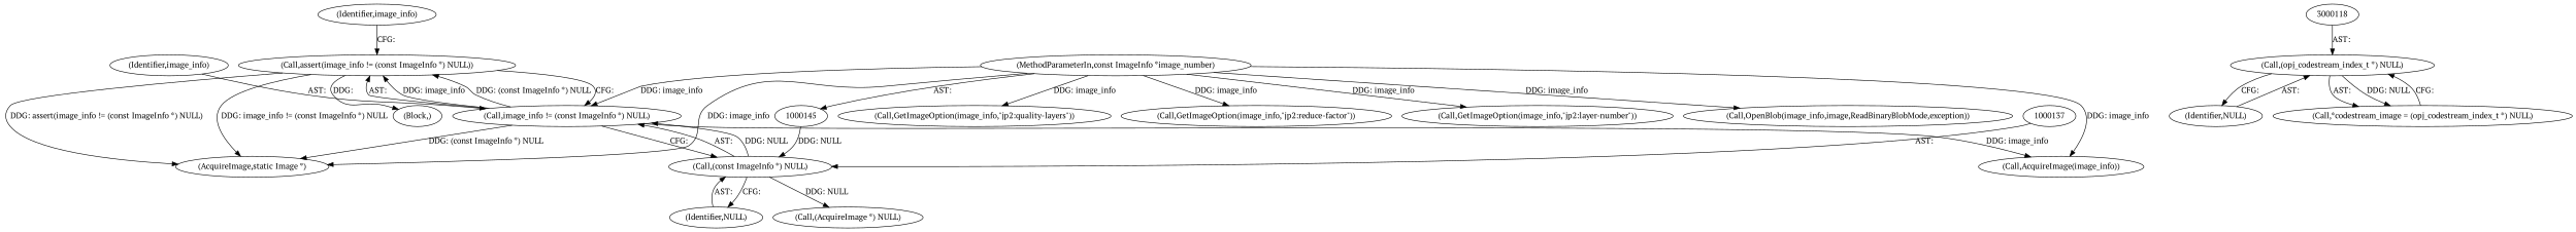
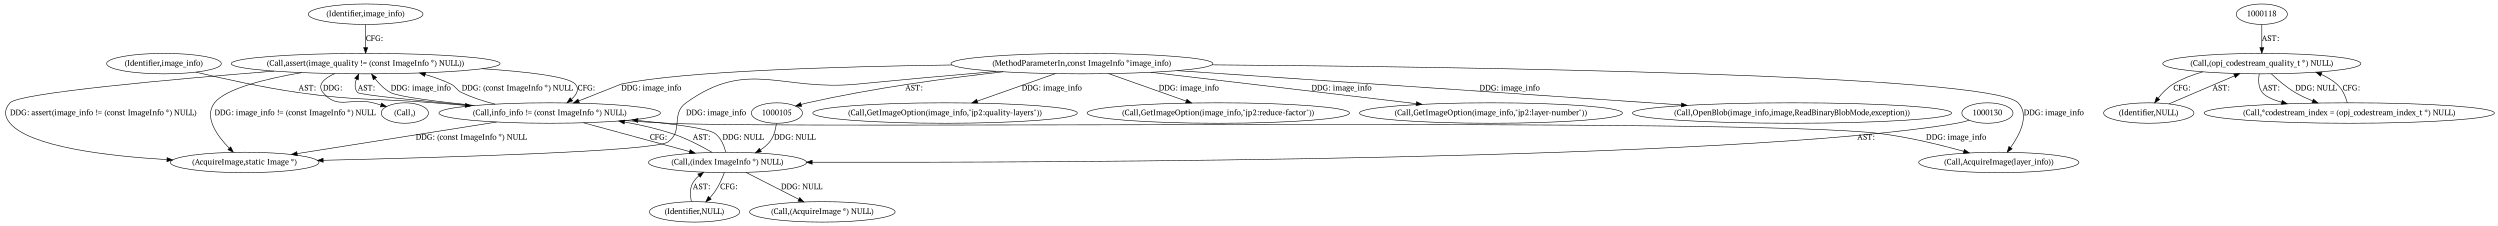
  digraph {
    fontname="PT Serif"
    node [fontname="PT Serif"]
    edge [fontname="PT Serif"]
-   n1 [label="(Call,assert(image_info != (const ImageInfo *) NULL))"]
-   n2 [label="(Call,image_info != (const ImageInfo *) NULL)"]
+   n1 [label="(Call,assert(image_quality != (const ImageInfo *) NULL))"]
+   n2 [label="(Call,info_info != (const ImageInfo *) NULL)"]
    n3 [label="(AcquireImage,static Image *)"]
-   n4 [label="(Block,)"]
-   n5 [label="(Call,(const ImageInfo *) NULL)"]
-   n6 [label="(Call,AcquireImage(image_info))"]
+   n4 [label="(Call,)"]
+   n5 [label="(Call,(index ImageInfo *) NULL)"]
+   n6 [label="(Call,AcquireImage(layer_info))"]
    n7 [label="(Identifier,NULL)"]
    n8 [label="(Call,(AcquireImage *) NULL)"]
-   n9 [label="(MethodParameterIn,const ImageInfo *image_number)"]
+   n9 [label="(MethodParameterIn,const ImageInfo *image_info)"]
    n10 [label="(Call,GetImageOption(image_info,\"jp2:quality-layers\"))"]
    n11 [label="(Call,GetImageOption(image_info,\"jp2:reduce-factor\"))"]
    n12 [label="(Call,GetImageOption(image_info,\"jp2:layer-number\"))"]
    n13 [label="(Call,OpenBlob(image_info,image,ReadBinaryBlobMode,exception))"]
-   1000105 [label=1000145]
-   n15 [label="(Call,(opj_codestream_index_t *) NULL)"]
+   1000105
+   n15 [label="(Call,(opj_codestream_quality_t *) NULL)"]
    n16 [label="(Identifier,NULL)"]
-   n17 [label="(Call,*codestream_image = (opj_codestream_index_t *) NULL)"]
+   n17 [label="(Call,*codestream_index = (opj_codestream_index_t *) NULL)"]
    n18 [label="(Identifier,image_info)"]
    n19 [label="(Identifier,image_info)"]
-   1000130 [label=1000137]
-   1000118 [label=3000118]
+   1000130
+   1000118
    n1 -> n2 [label="CFG: "]
    n1 -> n3 [label="DDG: assert(image_info != (const ImageInfo *) NULL)"]
    n1 -> n3 [label="DDG: image_info != (const ImageInfo *) NULL"]
    n1 -> n4 [label="DDG: "]
    n2 -> n1 [label="AST: "]
    n2 -> n1 [label="DDG: image_info"]
    n2 -> n1 [label="DDG: (const ImageInfo *) NULL"]
    n2 -> n3 [label="DDG: (const ImageInfo *) NULL"]
    n2 -> n5 [label="CFG: "]
    n2 -> n6 [label="DDG: image_info"]
    n5 -> n2 [label="AST: "]
    n5 -> n2 [label="DDG: NULL"]
    n5 -> n7 [label="CFG: "]
    n5 -> n8 [label="DDG: NULL"]
    n7 -> n5 [label="AST: "]
    n9 -> n2 [label="DDG: image_info"]
    n9 -> n3 [label="DDG: image_info"]
    n9 -> n6 [label="DDG: image_info"]
    n9 -> n10 [label="DDG: image_info"]
    n9 -> n11 [label="DDG: image_info"]
    n9 -> n12 [label="DDG: image_info"]
    n9 -> n13 [label="DDG: image_info"]
    n9 -> 1000105 [label="AST: "]
    1000105 -> n5 [label="DDG: NULL"]
    n15 -> n16 [label="CFG: "]
    n15 -> n17 [label="AST: "]
    n15 -> n17 [label="DDG: NULL"]
    n16 -> n15 [label="AST: "]
    n17 -> n15 [label="CFG: "]
    n18 -> n2 [label="AST: "]
    n19 -> n1 [label="CFG: "]
    1000130 -> n5 [label="AST: "]
    1000118 -> n15 [label="AST: "]
  }
